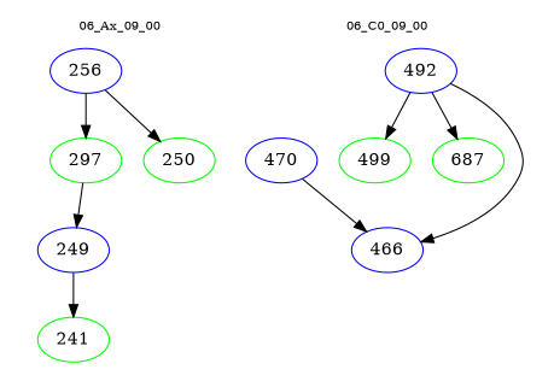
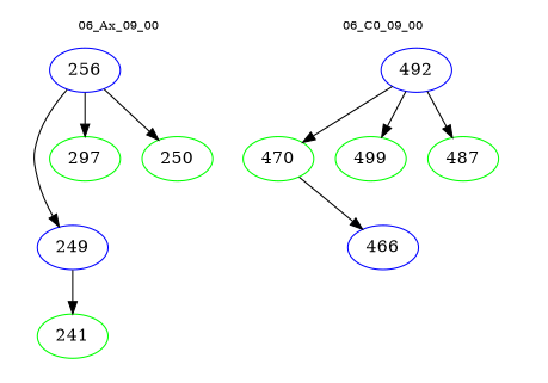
  digraph {
    node [color=blue]
    edge [color=black]
    n1 [label=256]
    n2 [label=249]
    n3 [color=green label=297]
    n4 [color=green label=250]
    n5 [color=green label=241]
    n6 [label=492]
-   n7 [label=470]
+   n7 [color=green label=470]
    n8 [color=green label=499]
-   n9 [color=green label=687]
+   n9 [color=green label=487]
    n10 [label=466]
    subgraph cluster_1 {
      color=white
      fontsize=10
      label="06_Ax_09_00"
      n1
      n2
      n3
      n4
      n5
    }
    subgraph cluster_2 {
      color=white
      fontsize=10
      label="06_C0_09_00"
      n6
      n7
      n8
      n9
      n10
    }
-   n3 -> n2
+   n1 -> n2
    n1 -> n3
    n1 -> n4
    n2 -> n5
-   n6 -> n10
+   n6 -> n7
    n6 -> n8
    n6 -> n9
    n7 -> n10
  }
